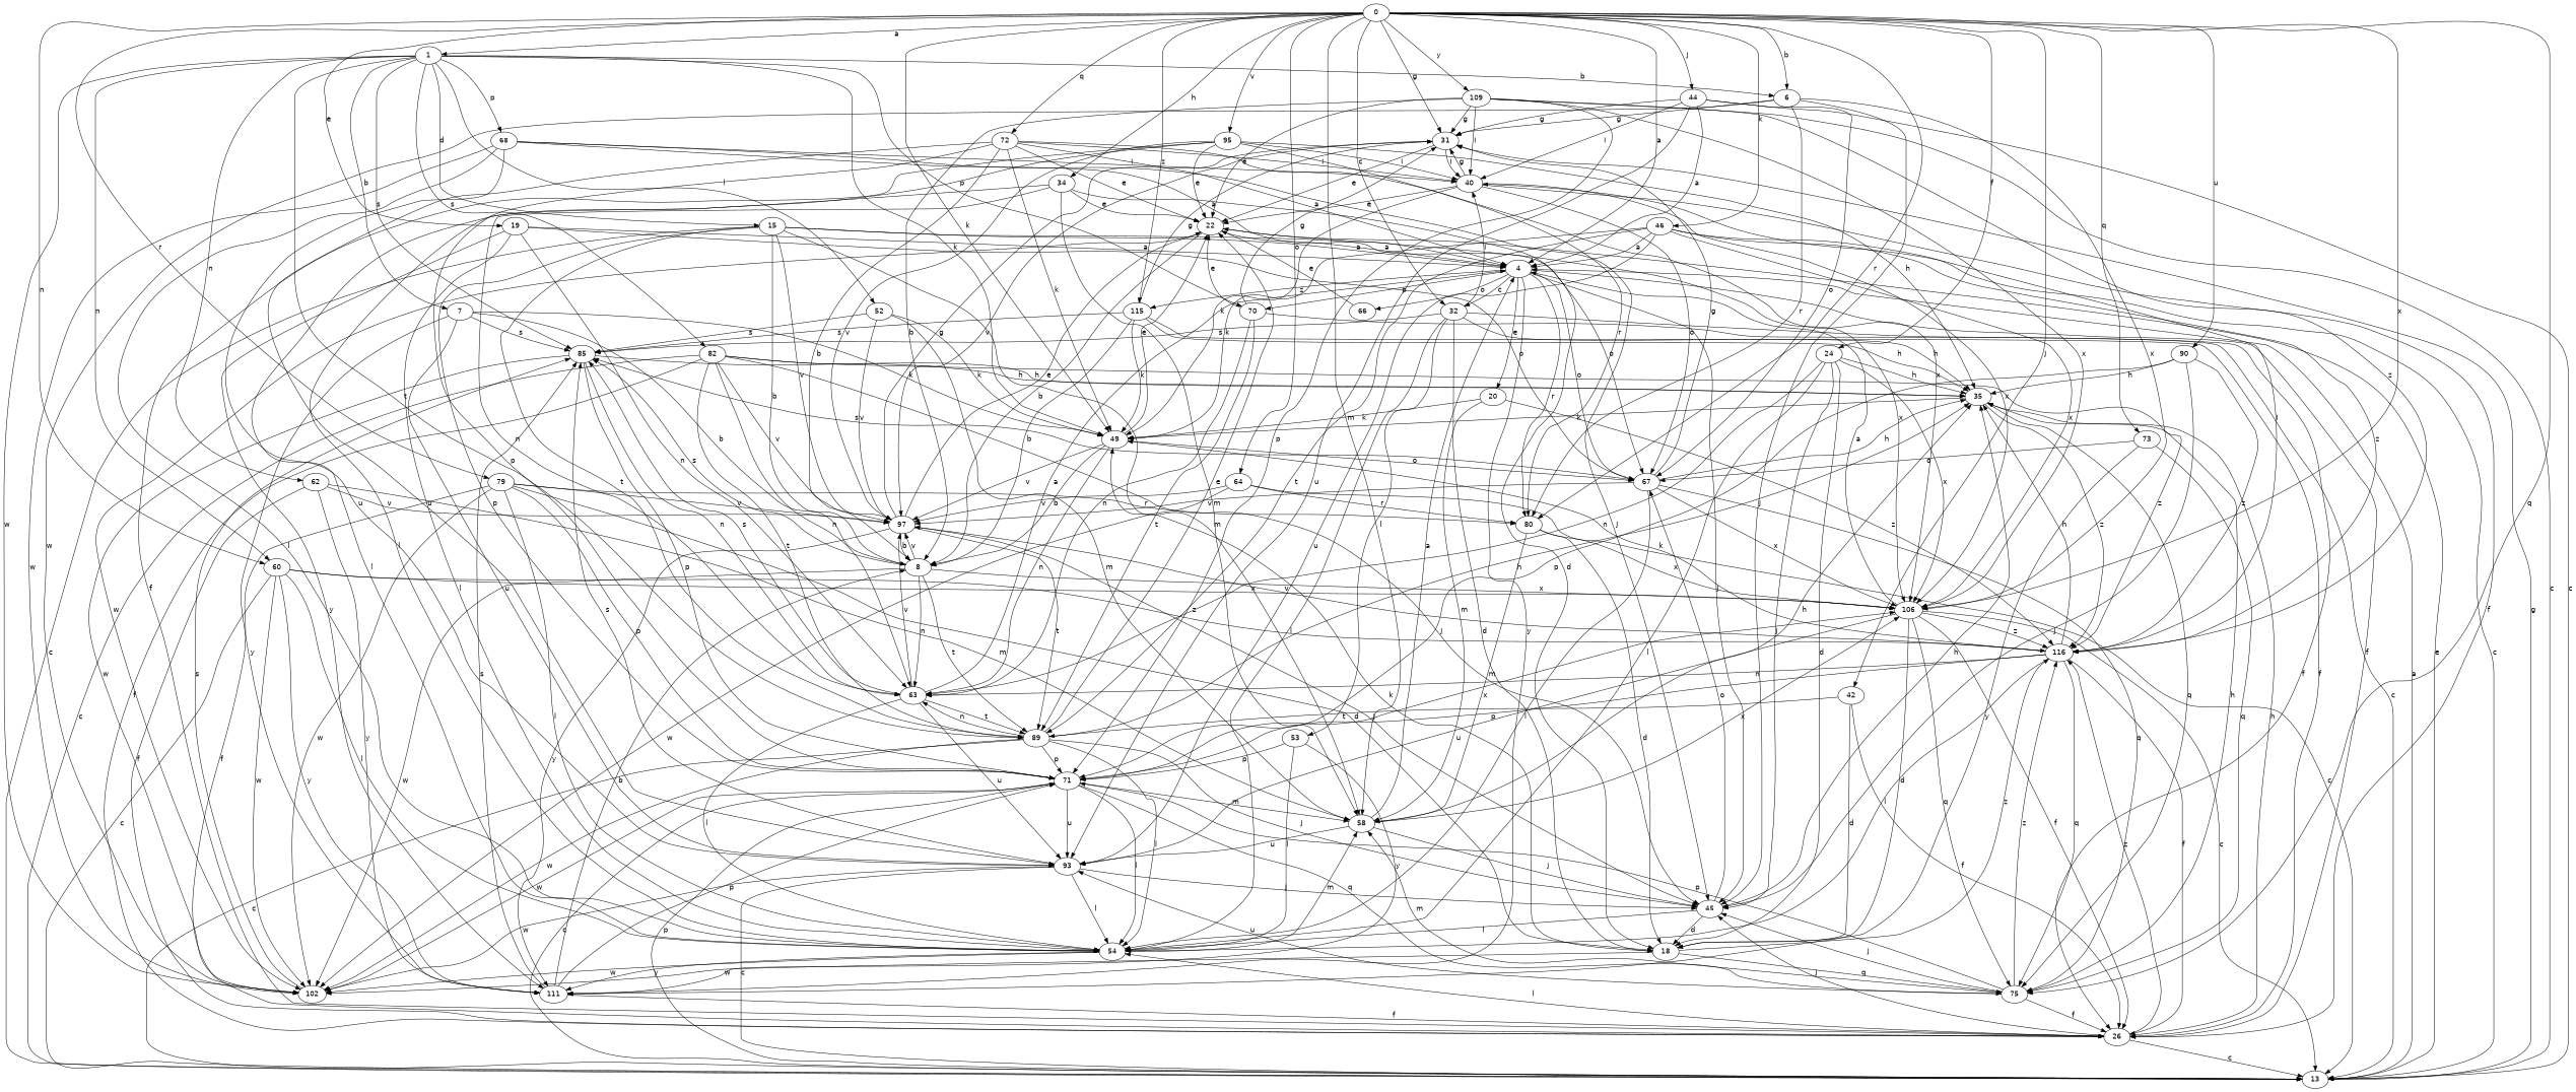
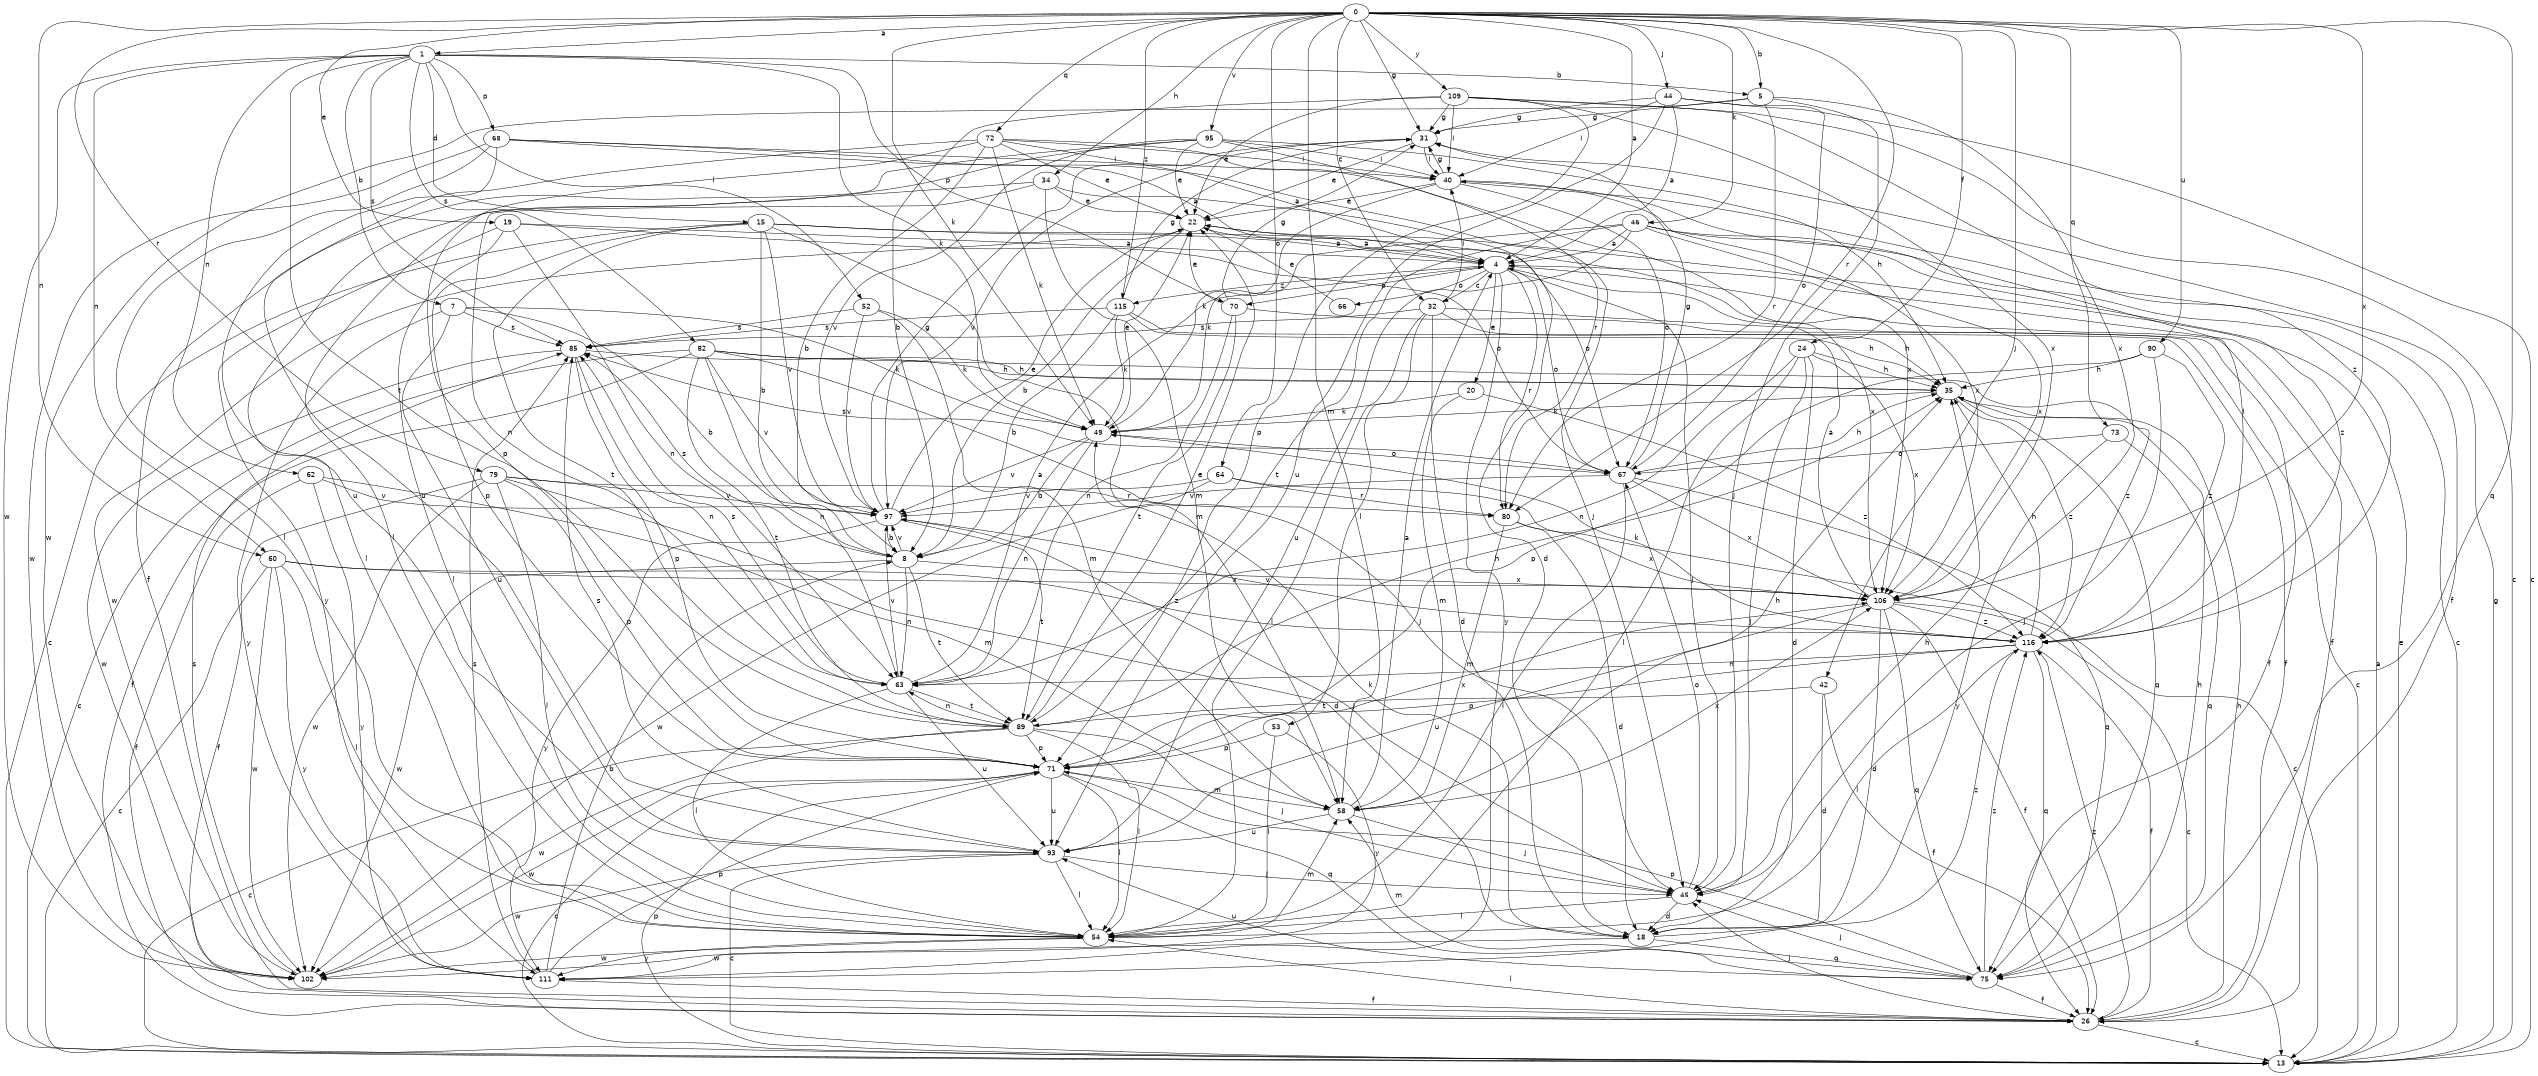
  strict digraph {
    fontname="DejaVu Sans"
    node [fontname="DejaVu Sans"]
    edge [fontname="DejaVu Sans"]
    0
    1
    4
-   6
+   6 [label=5]
    n5 [label=32]
    19
    24
    31
    34
    42
    44
    46
    49
    58
    60
    64
    72
    73
    75
    79
    80
    90
    95
    106
    109
    115
    7
    15
    52
    62
    68
    70
    82
    85
    89
    102
    20
    26
    45
    66
    67
    111
    18
    35
    40
    53
    54
    63
    97
    22
    93
    13
    116
    8
    71
    0 -> 1 [label=a]
    0 -> 4 [label=a]
    0 -> 6 [label=b]
    0 -> n5 [label=c]
    0 -> 19 [label=e]
    0 -> 24 [label=f]
    0 -> 31 [label=g]
    0 -> 34 [label=h]
    0 -> 42 [label=j]
    0 -> 44 [label=j]
    0 -> 46 [label=k]
    0 -> 49 [label=k]
    0 -> 58 [label=m]
    0 -> 60 [label=n]
    0 -> 64 [label=o]
    0 -> 72 [label=q]
    0 -> 73 [label=q]
    0 -> 75 [label=q]
    0 -> 79 [label=r]
    0 -> 80 [label=r]
    0 -> 90 [label=u]
    0 -> 95 [label=v]
    0 -> 106 [label=x]
    0 -> 109 [label=y]
    0 -> 115 [label=z]
    1 -> 6 [label=b]
    1 -> 49 [label=k]
    1 -> 60 [label=n]
    1 -> 7 [label=b]
    1 -> 15 [label=d]
    1 -> 52 [label=l]
    1 -> 62 [label=n]
    1 -> 68 [label=p]
    1 -> 70 [label=p]
    1 -> 82 [label=s]
    1 -> 85 [label=s]
    1 -> 89 [label=t]
    1 -> 102 [label=w]
    4 -> n5 [label=c]
    4 -> 80 [label=r]
    4 -> 115 [label=z]
    4 -> 70 [label=p]
    4 -> 20 [label=e]
    4 -> 26 [label=f]
    4 -> 45 [label=j]
    4 -> 66 [label=o]
    4 -> 67 [label=o]
    4 -> 111 [label=y]
    6 -> 31 [label=g]
    6 -> 80 [label=r]
    6 -> 106 [label=x]
    6 -> 102 [label=w]
    6 -> 45 [label=j]
    n5 -> 85 [label=s]
    n5 -> 26 [label=f]
    n5 -> 18 [label=d]
    n5 -> 35 [label=h]
    n5 -> 40 [label=i]
    n5 -> 53 [label=l]
    n5 -> 54 [label=l]
    19 -> 4 [label=a]
    19 -> 67 [label=o]
    19 -> 111 [label=y]
    19 -> 54 [label=l]
    19 -> 63 [label=n]
    24 -> 106 [label=x]
    24 -> 45 [label=j]
    24 -> 18 [label=d]
    24 -> 35 [label=h]
    24 -> 54 [label=l]
    24 -> 63 [label=n]
    31 -> 40 [label=i]
    31 -> 97 [label=v]
    31 -> 22 [label=e]
    34 -> 58 [label=m]
    34 -> 18 [label=d]
    34 -> 54 [label=l]
    34 -> 63 [label=n]
    34 -> 22 [label=e]
    42 -> 89 [label=t]
    42 -> 26 [label=f]
    42 -> 18 [label=d]
    44 -> 4 [label=a]
    44 -> 31 [label=g]
    44 -> 67 [label=o]
    44 -> 40 [label=i]
    44 -> 93 [label=u]
    44 -> 13 [label=c]
    46 -> 4 [label=a]
    46 -> 49 [label=k]
    46 -> 106 [label=x]
    46 -> 89 [label=t]
    46 -> 93 [label=u]
    46 -> 13 [label=c]
    46 -> 116 [label=z]
    49 -> 67 [label=o]
    49 -> 63 [label=n]
    49 -> 97 [label=v]
    49 -> 22 [label=e]
    49 -> 8 [label=b]
    58 -> 4 [label=a]
    58 -> 106 [label=x]
    58 -> 45 [label=j]
    58 -> 35 [label=h]
    58 -> 93 [label=u]
    60 -> 106 [label=x]
    60 -> 102 [label=w]
    60 -> 111 [label=y]
    60 -> 54 [label=l]
    60 -> 13 [label=c]
    60 -> 116 [label=z]
    64 -> 80 [label=r]
    64 -> 102 [label=w]
    64 -> 97 [label=v]
    64 -> 13 [label=c]
    72 -> 4 [label=a]
    72 -> 49 [label=k]
    72 -> 106 [label=x]
    72 -> 40 [label=i]
    72 -> 22 [label=e]
    72 -> 93 [label=u]
    72 -> 8 [label=b]
    72 -> 71 [label=p]
    73 -> 75 [label=q]
    73 -> 67 [label=o]
    73 -> 111 [label=y]
    75 -> 58 [label=m]
    75 -> 26 [label=f]
    75 -> 45 [label=j]
    75 -> 35 [label=h]
    75 -> 93 [label=u]
    75 -> 116 [label=z]
    75 -> 71 [label=p]
    79 -> 80 [label=r]
    79 -> 102 [label=w]
    79 -> 26 [label=f]
    79 -> 18 [label=d]
    79 -> 54 [label=l]
    79 -> 97 [label=v]
    79 -> 71 [label=p]
    80 -> 58 [label=m]
    80 -> 106 [label=x]
    80 -> 18 [label=d]
    90 -> 45 [label=j]
    90 -> 35 [label=h]
    90 -> 116 [label=z]
    90 -> 71 [label=p]
    95 -> 80 [label=r]
    95 -> 26 [label=f]
    95 -> 35 [label=h]
    95 -> 40 [label=i]
    95 -> 54 [label=l]
    95 -> 97 [label=v]
    95 -> 22 [label=e]
    106 -> 4 [label=a]
    106 -> 75 [label=q]
    106 -> 26 [label=f]
    106 -> 18 [label=d]
    106 -> 93 [label=u]
    106 -> 13 [label=c]
    106 -> 116 [label=z]
    109 -> 31 [label=g]
    109 -> 106 [label=x]
    109 -> 40 [label=i]
    109 -> 22 [label=e]
    109 -> 13 [label=c]
    109 -> 116 [label=z]
    109 -> 8 [label=b]
    109 -> 71 [label=p]
    115 -> 31 [label=g]
    115 -> 49 [label=k]
    115 -> 85 [label=s]
    115 -> 26 [label=f]
    115 -> 35 [label=h]
    115 -> 8 [label=b]
    7 -> 49 [label=k]
    7 -> 85 [label=s]
    7 -> 111 [label=y]
    7 -> 93 [label=u]
    7 -> 8 [label=b]
    15 -> 4 [label=a]
    15 -> 58 [label=m]
    15 -> 89 [label=t]
    15 -> 67 [label=o]
    15 -> 97 [label=v]
    15 -> 13 [label=c]
    15 -> 8 [label=b]
    15 -> 71 [label=p]
    52 -> 49 [label=k]
    52 -> 58 [label=m]
    52 -> 85 [label=s]
    52 -> 97 [label=v]
    62 -> 58 [label=m]
    62 -> 26 [label=f]
    62 -> 111 [label=y]
    62 -> 97 [label=v]
    68 -> 4 [label=a]
    68 -> 102 [label=w]
    68 -> 45 [label=j]
    68 -> 40 [label=i]
    68 -> 54 [label=l]
    68 -> 93 [label=u]
    70 -> 31 [label=g]
    70 -> 89 [label=t]
    70 -> 63 [label=n]
    70 -> 22 [label=e]
    70 -> 13 [label=c]
    82 -> 89 [label=t]
    82 -> 26 [label=f]
    82 -> 45 [label=j]
    82 -> 35 [label=h]
    82 -> 63 [label=n]
    82 -> 97 [label=v]
    82 -> 13 [label=c]
    82 -> 116 [label=z]
    85 -> 102 [label=w]
    85 -> 35 [label=h]
    85 -> 63 [label=n]
    85 -> 71 [label=p]
    89 -> 102 [label=w]
    89 -> 45 [label=j]
    89 -> 35 [label=h]
    89 -> 54 [label=l]
    89 -> 63 [label=n]
    89 -> 22 [label=e]
    89 -> 13 [label=c]
    89 -> 71 [label=p]
    102 -> 85 [label=s]
    20 -> 49 [label=k]
    20 -> 58 [label=m]
    20 -> 116 [label=z]
    26 -> 45 [label=j]
    26 -> 35 [label=h]
    26 -> 54 [label=l]
    26 -> 13 [label=c]
    26 -> 116 [label=z]
    45 -> 67 [label=o]
    45 -> 18 [label=d]
    45 -> 35 [label=h]
    45 -> 54 [label=l]
    66 -> 22 [label=e]
    67 -> 31 [label=g]
    67 -> 75 [label=q]
    67 -> 106 [label=x]
    67 -> 85 [label=s]
    67 -> 35 [label=h]
    67 -> 54 [label=l]
    67 -> 97 [label=v]
    111 -> 85 [label=s]
    111 -> 26 [label=f]
    111 -> 8 [label=b]
    111 -> 71 [label=p]
    18 -> 49 [label=k]
    18 -> 75 [label=q]
    18 -> 102 [label=w]
    18 -> 116 [label=z]
    35 -> 49 [label=k]
    35 -> 75 [label=q]
    35 -> 116 [label=z]
    40 -> 31 [label=g]
    40 -> 49 [label=k]
    40 -> 106 [label=x]
    40 -> 26 [label=f]
    40 -> 67 [label=o]
    40 -> 22 [label=e]
    53 -> 111 [label=y]
    53 -> 54 [label=l]
    53 -> 71 [label=p]
    54 -> 58 [label=m]
    54 -> 102 [label=w]
    54 -> 111 [label=y]
    63 -> 4 [label=a]
    63 -> 85 [label=s]
    63 -> 89 [label=t]
    63 -> 54 [label=l]
    63 -> 97 [label=v]
    63 -> 93 [label=u]
    97 -> 31 [label=g]
    97 -> 89 [label=t]
    97 -> 45 [label=j]
    97 -> 111 [label=y]
    97 -> 22 [label=e]
    97 -> 8 [label=b]
    22 -> 4 [label=a]
    22 -> 106 [label=x]
    22 -> 102 [label=w]
    22 -> 8 [label=b]
    93 -> 85 [label=s]
    93 -> 102 [label=w]
    93 -> 45 [label=j]
    93 -> 54 [label=l]
    93 -> 13 [label=c]
    13 -> 4 [label=a]
    13 -> 31 [label=g]
    13 -> 22 [label=e]
    13 -> 71 [label=p]
    116 -> 49 [label=k]
    116 -> 75 [label=q]
    116 -> 26 [label=f]
    116 -> 35 [label=h]
    116 -> 40 [label=i]
    116 -> 54 [label=l]
    116 -> 63 [label=n]
    116 -> 97 [label=v]
    116 -> 71 [label=p]
    8 -> 106 [label=x]
    8 -> 85 [label=s]
    8 -> 89 [label=t]
    8 -> 102 [label=w]
    8 -> 63 [label=n]
    8 -> 97 [label=v]
    71 -> 58 [label=m]
    71 -> 75 [label=q]
    71 -> 106 [label=x]
    71 -> 102 [label=w]
    71 -> 54 [label=l]
    71 -> 93 [label=u]
    71 -> 13 [label=c]
  }
